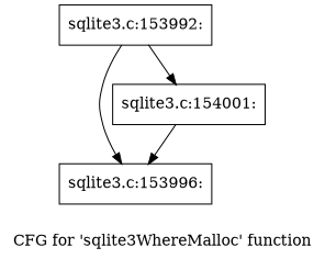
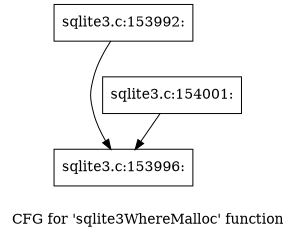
  digraph {
    label="CFG for 'sqlite3WhereMalloc' function"
    node [shape=record]
    n1 [label="{sqlite3.c:153992:}"]
    n2 [label="{sqlite3.c:153996:}"]
    n3 [label="{sqlite3.c:154001:}"]
    n1 -> n2
-   n1 -> n3
    n3 -> n2
  }
